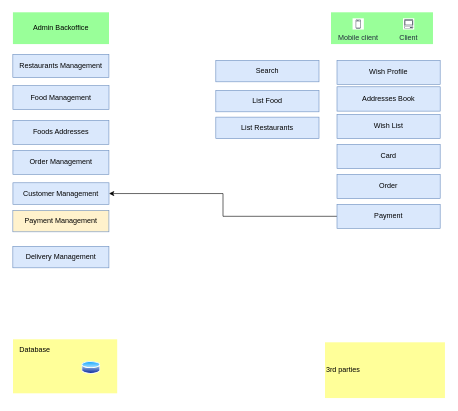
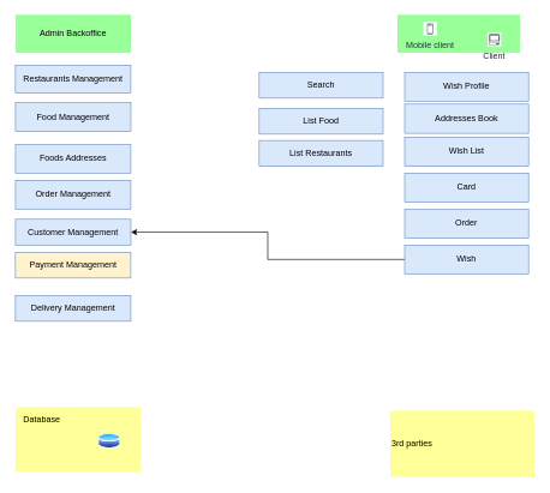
  <mxCell id="0" />
  <mxCell id="1" parent="0" />
  <mxCell id="2" value="&lt;font style=&quot;font-size: 12px&quot;&gt;Admin Backoffice&lt;/font&gt;" style="rounded=0;whiteSpace=wrap;html=1;strokeColor=none;fillColor=#99FF99;" vertex="1" parent="1"><mxGeometry x="20.88" y="20" width="160.12" height="52.97" as="geometry" /></mxCell>
  <mxCell id="3" value="&lt;font style=&quot;font-size: 12px&quot;&gt;Wish Profile&lt;/font&gt;" style="rounded=0;whiteSpace=wrap;html=1;strokeColor=#6c8ebf;fillColor=#dae8fc;" vertex="1" parent="1"><mxGeometry x="561" y="100" width="171.97" height="40" as="geometry" /></mxCell>
  <mxCell id="4" value="" style="group" vertex="1" connectable="0" parent="1"><mxGeometry x="48.586" y="142.152" width="29.557" height="7.283" as="geometry" /></mxCell>
  <mxCell id="5" value="&lt;font style=&quot;font-size: 12px&quot;&gt;3rd parties&lt;/font&gt;" style="rounded=0;whiteSpace=wrap;html=1;strokeColor=none;fillColor=#FFFF99;align=left;" vertex="1" parent="1"><mxGeometry x="541" y="570" width="199.91" height="92.9" as="geometry" /></mxCell>
  <mxCell id="6" value="" style="group" vertex="1" connectable="0" parent="1"><mxGeometry x="21" y="565" width="173.65" height="90" as="geometry" /></mxCell>
  <mxCell id="7" value="" style="rounded=0;whiteSpace=wrap;html=1;strokeColor=none;fillColor=#FFFF99;" vertex="1" parent="6"><mxGeometry width="173.65" height="90" as="geometry" /></mxCell>
  <mxCell id="8" value="&lt;p style=&quot;line-height: 130% ; font-size: 13px&quot;&gt;&lt;/p&gt;&lt;p style=&quot;font-size: 13px&quot;&gt;&lt;/p&gt;&lt;p&gt;&lt;font style=&quot;font-size: 12px&quot;&gt;Database&lt;/font&gt;&lt;/p&gt;" style="text;html=1;strokeColor=none;fillColor=none;align=left;verticalAlign=middle;whiteSpace=wrap;rounded=0;fontFamily=Helvetica;fontSize=13;fontColor=#000000;spacing=0;labelPosition=center;verticalLabelPosition=middle;" vertex="1" parent="6"><mxGeometry x="11.084" y="4.737" width="44.336" height="23.684" as="geometry" /></mxCell>
  <mxCell id="9" value="" style="aspect=fixed;perimeter=ellipsePerimeter;html=1;align=center;shadow=0;dashed=0;spacingTop=3;image;image=img/lib/active_directory/database.svg;" vertex="1" parent="6"><mxGeometry x="114.535" y="35.811" width="31.429" height="23.258" as="geometry" /></mxCell>
  <mxCell id="10" value="Restaurants Management" style="rounded=0;whiteSpace=wrap;html=1;strokeColor=#6c8ebf;fillColor=#dae8fc;" vertex="1" parent="1"><mxGeometry x="20.73" y="90" width="160.12" height="38.83" as="geometry" /></mxCell>
  <mxCell id="11" value="" style="rounded=0;whiteSpace=wrap;html=1;strokeColor=none;fillColor=#99FF99;" vertex="1" parent="1"><mxGeometry x="551.002" y="20" width="169.951" height="52.966" as="geometry" /></mxCell>
- <mxCell id="12" value="Client" style="outlineConnect=0;fontColor=#232F3E;gradientColor=none;strokeColor=#232F3E;fillColor=#ffffff;dashed=0;verticalLabelPosition=bottom;verticalAlign=top;align=center;html=1;fontSize=12;fontStyle=0;aspect=fixed;shape=mxgraph.aws4.resourceIcon;resIcon=mxgraph.aws4.client;" vertex="1" parent="1"><mxGeometry x="670.996" y="30.003" width="18.776" height="18.776" as="geometry" /></mxCell>
+ <mxCell id="12" value="Client" style="outlineConnect=0;fontColor=#232F3E;gradientColor=none;strokeColor=#232F3E;fillColor=#ffffff;dashed=0;verticalLabelPosition=bottom;verticalAlign=top;align=center;html=1;fontSize=12;fontStyle=0;aspect=fixed;shape=mxgraph.aws4.resourceIcon;resIcon=mxgraph.aws4.client;" vertex="1" parent="1"><mxGeometry x="675.996" y="45.003" width="18.776" height="18.776" as="geometry" /></mxCell>
  <mxCell id="13" value="Mobile client" style="outlineConnect=0;fontColor=#232F3E;gradientColor=none;strokeColor=#232F3E;fillColor=#ffffff;dashed=0;verticalLabelPosition=bottom;verticalAlign=top;align=center;html=1;fontSize=12;fontStyle=0;aspect=fixed;shape=mxgraph.aws4.resourceIcon;resIcon=mxgraph.aws4.mobile_client;" vertex="1" parent="1"><mxGeometry x="586.961" y="30.003" width="18.776" height="18.776" as="geometry" /></mxCell>
  <mxCell id="14" value="Foods Addresses" style="rounded=0;whiteSpace=wrap;html=1;strokeColor=#6c8ebf;fillColor=#dae8fc;" vertex="1" parent="1"><mxGeometry x="20.88" y="200" width="159.97" height="40" as="geometry" /></mxCell>
  <mxCell id="15" value="Card" style="rounded=0;whiteSpace=wrap;html=1;strokeColor=#6c8ebf;fillColor=#dae8fc;" vertex="1" parent="1"><mxGeometry x="561" y="240" width="171.97" height="40.57" as="geometry" /></mxCell>
  <mxCell id="16" value="" style="edgeStyle=orthogonalEdgeStyle;rounded=0;orthogonalLoop=1;jettySize=auto;html=1;" edge="1" parent="1" source="17" target="18"><mxGeometry relative="1" as="geometry" /></mxCell>
- <mxCell id="17" value="Payment" style="rounded=0;whiteSpace=wrap;html=1;strokeColor=#6c8ebf;fillColor=#dae8fc;" vertex="1" parent="1"><mxGeometry x="561" y="340" width="171.97" height="40" as="geometry" /></mxCell>
+ <mxCell id="17" value="Wish" style="rounded=0;whiteSpace=wrap;html=1;strokeColor=#6c8ebf;fillColor=#dae8fc;" vertex="1" parent="1"><mxGeometry x="561" y="340" width="171.97" height="40" as="geometry" /></mxCell>
  <mxCell id="18" value="Customer Management" style="rounded=0;whiteSpace=wrap;html=1;strokeColor=#6c8ebf;fillColor=#dae8fc;" vertex="1" parent="1"><mxGeometry x="20.88" y="304.14" width="160.12" height="35.86" as="geometry" /></mxCell>
  <mxCell id="19" value="Order Management" style="rounded=0;whiteSpace=wrap;html=1;strokeColor=#6c8ebf;fillColor=#dae8fc;" vertex="1" parent="1"><mxGeometry x="20.88" y="250" width="159.97" height="40" as="geometry" /></mxCell>
  <mxCell id="20" value="Food Management" style="rounded=0;whiteSpace=wrap;html=1;strokeColor=#6c8ebf;fillColor=#dae8fc;" vertex="1" parent="1"><mxGeometry x="20.88" y="142.15" width="160.12" height="40" as="geometry" /></mxCell>
  <mxCell id="21" value="Search" style="rounded=0;whiteSpace=wrap;html=1;strokeColor=#6c8ebf;fillColor=#dae8fc;" vertex="1" parent="1"><mxGeometry x="359.03" y="100" width="171.97" height="35.86" as="geometry" /></mxCell>
  <mxCell id="22" value="Wish List" style="rounded=0;whiteSpace=wrap;html=1;strokeColor=#6c8ebf;fillColor=#dae8fc;" vertex="1" parent="1"><mxGeometry x="561" y="190" width="171.97" height="40.57" as="geometry" /></mxCell>
  <mxCell id="23" value="Order" style="rounded=0;whiteSpace=wrap;html=1;strokeColor=#6c8ebf;fillColor=#dae8fc;" vertex="1" parent="1"><mxGeometry x="561" y="290" width="171.97" height="40.57" as="geometry" /></mxCell>
  <mxCell id="24" value="Addresses Book" style="rounded=0;whiteSpace=wrap;html=1;strokeColor=#6c8ebf;fillColor=#dae8fc;" vertex="1" parent="1"><mxGeometry x="561" y="144.15" width="171.97" height="40.57" as="geometry" /></mxCell>
  <mxCell id="25" value="List Food" style="rounded=0;whiteSpace=wrap;html=1;strokeColor=#6c8ebf;fillColor=#dae8fc;" vertex="1" parent="1"><mxGeometry x="359.03" y="150" width="171.97" height="35.86" as="geometry" /></mxCell>
  <mxCell id="26" value="Payment Management" style="rounded=0;whiteSpace=wrap;html=1;strokeColor=#6c8ebf;fillColor=#fff2cc;" vertex="1" parent="1"><mxGeometry x="20.73" y="350" width="160.12" height="35.86" as="geometry" /></mxCell>
  <mxCell id="27" value="Delivery Management" style="rounded=0;whiteSpace=wrap;html=1;strokeColor=#6c8ebf;fillColor=#dae8fc;" vertex="1" parent="1"><mxGeometry x="20.73" y="410" width="160.12" height="35.86" as="geometry" /></mxCell>
  <mxCell id="28" value="List Restaurants" style="rounded=0;whiteSpace=wrap;html=1;strokeColor=#6c8ebf;fillColor=#dae8fc;" vertex="1" parent="1"><mxGeometry x="359.03" y="194.71" width="171.97" height="35.86" as="geometry" /></mxCell>
